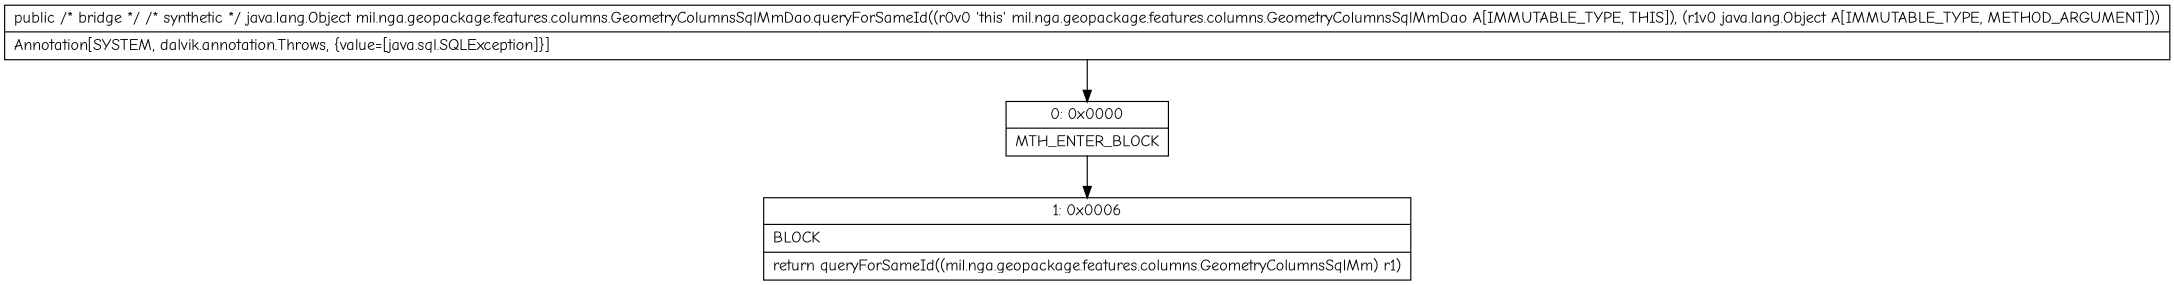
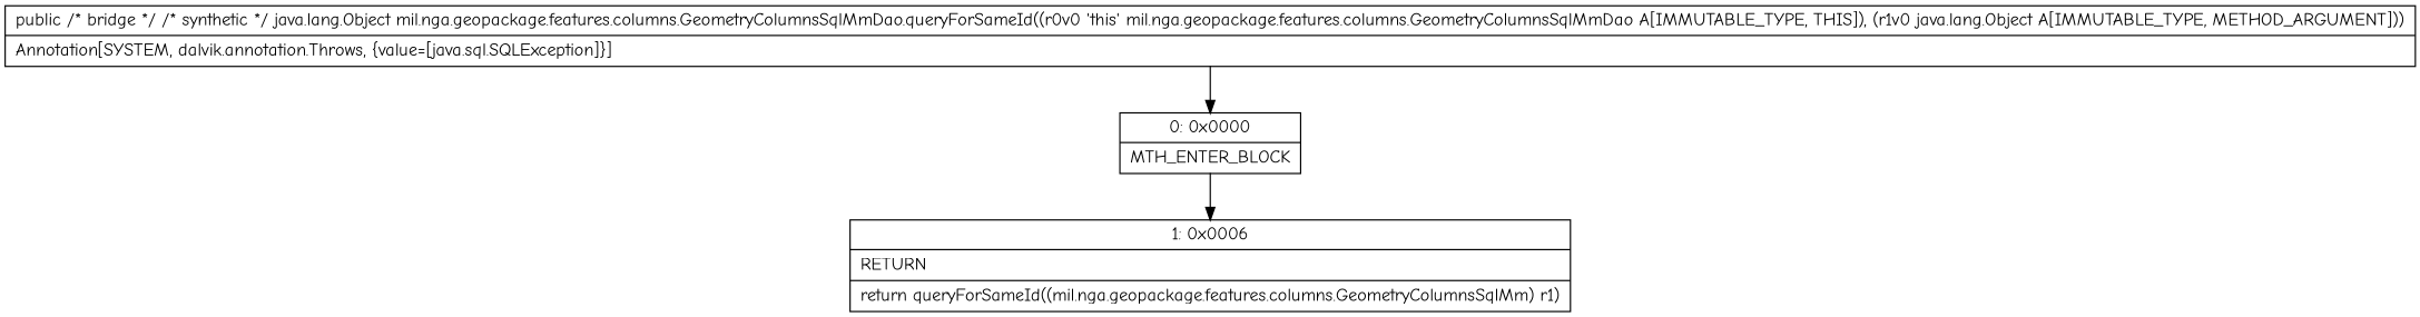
  digraph {
    fontname="Comic Neue"
    node [shape=record fontname="Comic Neue"]
    edge [fontname="Comic Neue"]
    n1 [label="{0\:\ 0x0000|MTH_ENTER_BLOCK\l}"]
-   n2 [label="{1\:\ 0x0006|BLOCK\l|return queryForSameId((mil.nga.geopackage.features.columns.GeometryColumnsSqlMm) r1)\l}"]
+   n2 [label="{1\:\ 0x0006|RETURN\l|return queryForSameId((mil.nga.geopackage.features.columns.GeometryColumnsSqlMm) r1)\l}"]
    n3 [label="{public \/* bridge *\/ \/* synthetic *\/ java.lang.Object mil.nga.geopackage.features.columns.GeometryColumnsSqlMmDao.queryForSameId((r0v0 'this' mil.nga.geopackage.features.columns.GeometryColumnsSqlMmDao A[IMMUTABLE_TYPE, THIS]), (r1v0 java.lang.Object A[IMMUTABLE_TYPE, METHOD_ARGUMENT]))  | Annotation[SYSTEM, dalvik.annotation.Throws, \{value=[java.sql.SQLException]\}]\l}"]
    n1 -> n2
    n3 -> n1
  }
